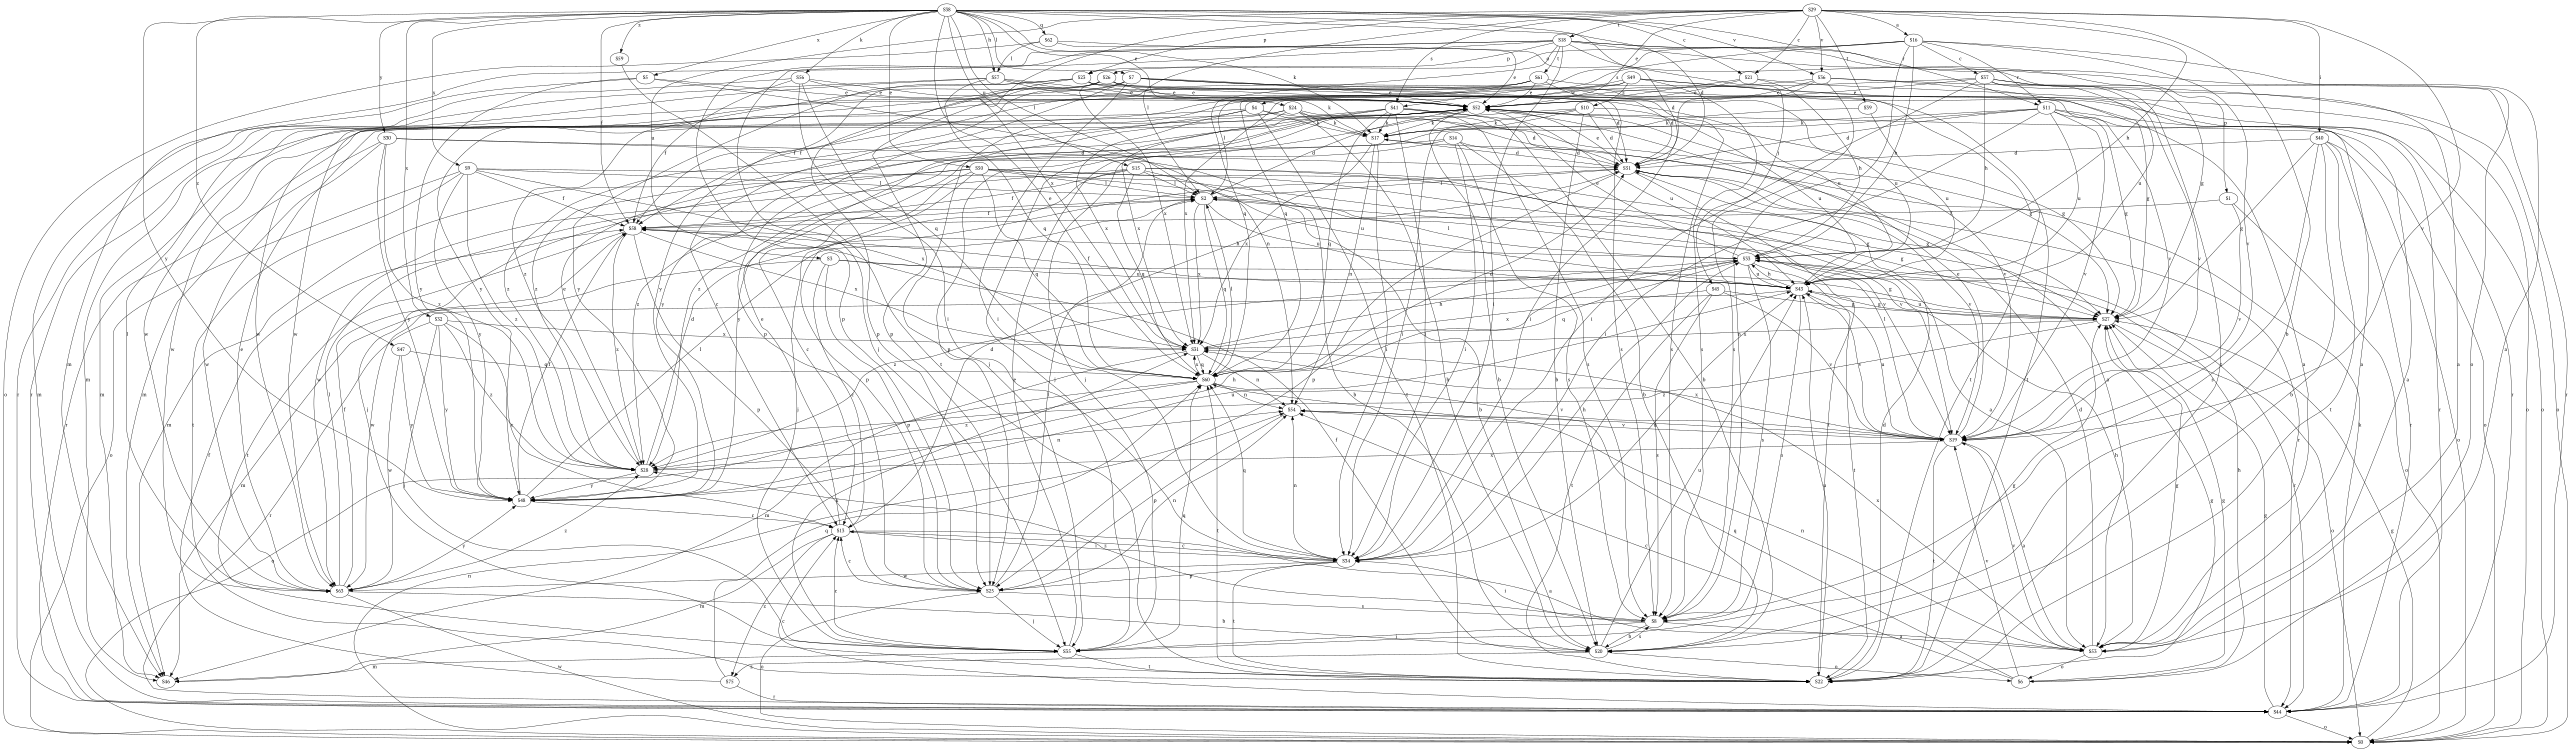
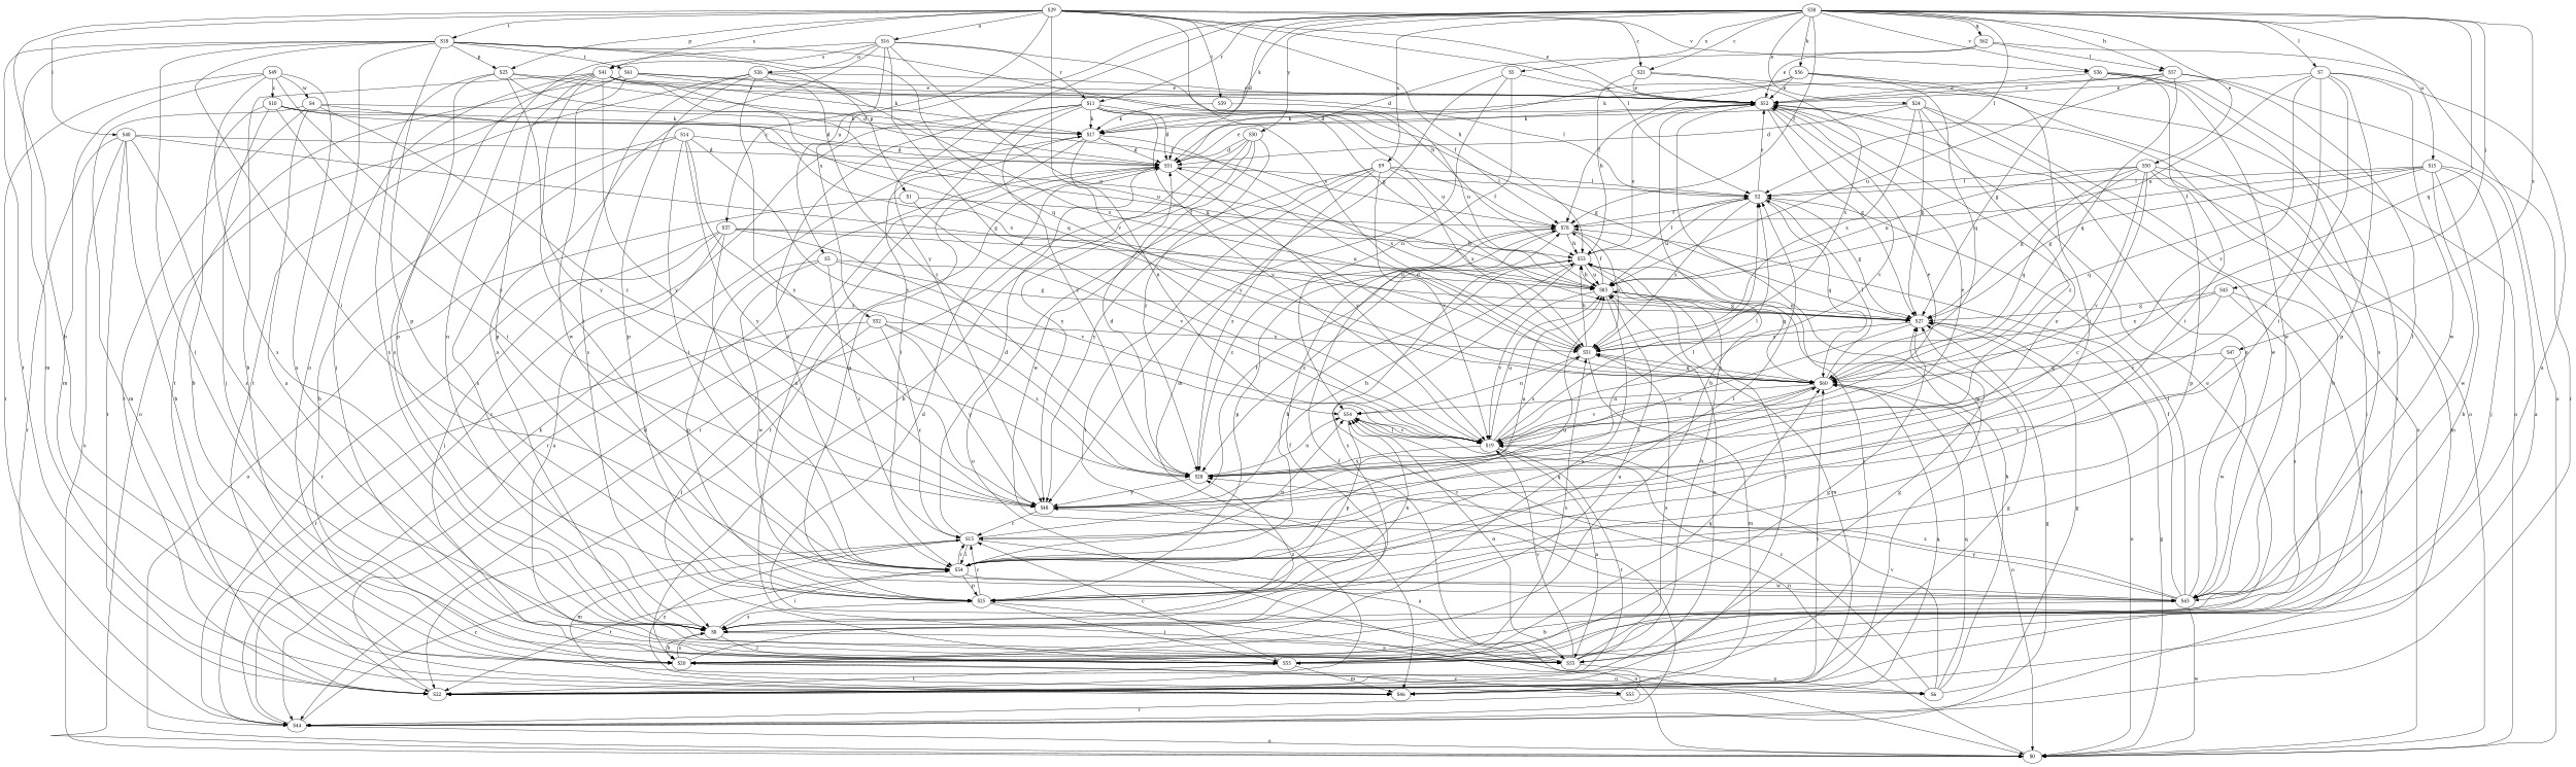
  strict digraph {
    fontname="PT Serif"
    node [fontname="PT Serif"]
    edge [fontname="PT Serif"]
    S38
    S21
    S51
    S24
    S50
-   S58
+   S58 [label=S78]
    S57
    S45
    S56
    S17
    S7
    S2
    S62
    S60
    S11
    S15
    S36
    S5
    S32
    S9
    S30
    S48
    S47
-   S59
    S49
    S53
    S46
    S44
    S8
    S4
    S10
    S52
    S33
    S31
    S0
    S19
    S22
    S20
    S27
    S63
    S28
    S35
    S25
-   S43
+   S43 [label=S83]
    S13
    S34
    S54
    S29
    S16
    S18
    S40
    S3
    S23
    S41
    S39
    S37
    S26
    S6
    S1
    S61
-   S55 [label=S75]
+   S55
    S14
    S38 -> S21 [label=c]
    S38 -> S51 [label=d]
    S38 -> S24 [label=e]
    S38 -> S50 [label=e]
    S38 -> S58 [label=f]
    S38 -> S57 [label=h]
    S38 -> S45 [label=j]
    S38 -> S56 [label=k]
    S38 -> S17 [label=k]
    S38 -> S7 [label=l]
    S38 -> S2 [label=l]
    S38 -> S62 [label=q]
-   S38 -> S60 [label=e]
+   S38 -> S60 [label=q]
    S38 -> S11 [label=r]
    S38 -> S15 [label=u]
    S38 -> S36 [label=v]
    S38 -> S5 [label=x]
    S38 -> S32 [label=x]
    S38 -> S9 [label=x]
    S38 -> S30 [label=y]
    S38 -> S48 [label=y]
    S38 -> S47 [label=z]
-   S38 -> S59 [label=z]
    S21 -> S52 [label=e]
    S21 -> S33 [label=h]
    S21 -> S31 [label=x]
    S21 -> S0 [label=o]
    S51 -> S2 [label=l]
    S51 -> S44 [label=r]
    S51 -> S52 [label=e]
    S51 -> S19 [label=v]
    S51 -> S22 [label=t]
    S24 -> S51 [label=d]
    S24 -> S17 [label=k]
    S24 -> S31 [label=x]
    S24 -> S20 [label=b]
    S24 -> S27 [label=g]
    S24 -> S63 [label=w]
    S24 -> S28 [label=z]
    S50 -> S2 [label=l]
    S50 -> S60 [label=q]
    S50 -> S46 [label=m]
    S50 -> S19 [label=v]
    S50 -> S27 [label=g]
    S50 -> S35 [label=j]
    S50 -> S25 [label=p]
    S50 -> S43 [label=u]
    S50 -> S13 [label=c]
    S58 -> S33 [label=h]
    S58 -> S31 [label=x]
    S58 -> S22 [label=t]
    S58 -> S28 [label=z]
    S58 -> S25 [label=p]
    S57 -> S17 [label=k]
    S57 -> S60 [label=q]
    S57 -> S44 [label=r]
    S57 -> S52 [label=e]
    S57 -> S63 [label=l]
    S57 -> S43 [label=u]
    S45 -> S8 [label=s]
    S45 -> S31 [label=x]
    S45 -> S19 [label=v]
    S45 -> S22 [label=t]
    S45 -> S27 [label=g]
    S56 -> S51 [label=d]
    S56 -> S58 [label=f]
    S56 -> S60 [label=q]
    S56 -> S44 [label=r]
    S56 -> S52 [label=e]
    S56 -> S34 [label=i]
    S17 -> S51 [label=d]
    S17 -> S31 [label=x]
-   S51 -> S25 [label=p]
+   S17 -> S25 [label=p]
    S17 -> S34 [label=i]
    S17 -> S54 [label=n]
    S7 -> S53 [label=a]
    S7 -> S52 [label=e]
    S7 -> S19 [label=v]
    S7 -> S63 [label=w]
    S7 -> S25 [label=p]
    S7 -> S43 [label=u]
    S7 -> S13 [label=c]
    S7 -> S34 [label=i]
    S2 -> S58 [label=f]
    S2 -> S60 [label=q]
-   S2 -> S52 [label=d]
+   S2 -> S52 [label=e]
    S2 -> S31 [label=x]
    S2 -> S27 [label=g]
    S2 -> S43 [label=u]
    S62 -> S51 [label=d]
    S62 -> S57 [label=l]
    S62 -> S52 [label=e]
    S62 -> S0 [label=o]
    S60 -> S51 [label=d]
    S60 -> S2 [label=l]
    S60 -> S31 [label=x]
    S60 -> S0 [label=o]
    S60 -> S19 [label=v]
    S60 -> S28 [label=z]
    S60 -> S54 [label=n]
    S11 -> S51 [label=d]
    S11 -> S17 [label=k]
    S11 -> S53 [label=a]
    S11 -> S44 [label=r]
    S11 -> S19 [label=v]
    S11 -> S27 [label=g]
    S11 -> S28 [label=z]
    S11 -> S43 [label=u]
    S11 -> S34 [label=i]
    S15 -> S58 [label=f]
    S15 -> S2 [label=l]
    S15 -> S60 [label=q]
    S15 -> S53 [label=a]
    S15 -> S20 [label=b]
    S15 -> S27 [label=g]
    S15 -> S63 [label=w]
    S15 -> S35 [label=j]
    S36 -> S8 [label=s]
    S36 -> S52 [label=e]
    S36 -> S0 [label=o]
    S36 -> S27 [label=g]
    S36 -> S63 [label=w]
    S36 -> S34 [label=i]
    S5 -> S48 [label=y]
-   S5 -> S44 [label=m]
-   S5 -> S52 [label=e]
+   S5 -> S46 [label=m]
+   S5 -> S52 [label=w]
    S5 -> S54 [label=n]
    S32 -> S48 [label=y]
    S32 -> S44 [label=r]
    S32 -> S31 [label=x]
    S32 -> S28 [label=z]
    S32 -> S35 [label=j]
    S32 -> S13 [label=c]
    S9 -> S58 [label=f]
    S9 -> S2 [label=l]
    S9 -> S48 [label=y]
    S9 -> S31 [label=x]
    S9 -> S0 [label=o]
    S9 -> S19 [label=v]
    S9 -> S22 [label=t]
    S9 -> S28 [label=z]
    S30 -> S51 [label=d]
    S30 -> S48 [label=y]
    S30 -> S44 [label=r]
    S30 -> S20 [label=b]
    S30 -> S63 [label=w]
    S30 -> S28 [label=z]
    S48 -> S58 [label=f]
    S48 -> S2 [label=l]
    S48 -> S33 [label=h]
    S48 -> S43 [label=u]
    S48 -> S13 [label=c]
    S47 -> S60 [label=q]
    S47 -> S48 [label=y]
    S47 -> S63 [label=w]
-   S59 -> S22 [label=t]
    S49 -> S48 [label=y]
    S49 -> S53 [label=a]
    S49 -> S46 [label=m]
    S49 -> S44 [label=r]
    S49 -> S8 [label=s]
    S49 -> S4 [label=w]
    S49 -> S10 [label=z]
    S53 -> S51 [label=d]
    S53 -> S33 [label=h]
    S53 -> S31 [label=x]
    S53 -> S19 [label=v]
    S53 -> S27 [label=g]
    S53 -> S54 [label=n]
    S53 -> S6 [label=o]
    S44 -> S17 [label=k]
    S44 -> S0 [label=o]
    S44 -> S27 [label=g]
    S44 -> S13 [label=c]
    S8 -> S53 [label=a]
    S8 -> S20 [label=b]
    S8 -> S28 [label=z]
    S8 -> S35 [label=j]
    S8 -> S34 [label=i]
    S4 -> S17 [label=k]
    S4 -> S53 [label=a]
    S4 -> S46 [label=m]
    S4 -> S31 [label=x]
    S4 -> S22 [label=t]
    S4 -> S28 [label=z]
    S10 -> S51 [label=d]
    S10 -> S17 [label=k]
    S10 -> S20 [label=b]
    S10 -> S35 [label=j]
    S10 -> S43 [label=u]
    S10 -> S34 [label=i]
    S52 -> S17 [label=k]
    S52 -> S46 [label=m]
    S52 -> S0 [label=o]
    S52 -> S19 [label=v]
    S52 -> S20 [label=b]
    S52 -> S27 [label=g]
    S33 -> S2 [label=l]
    S33 -> S60 [label=q]
    S33 -> S44 [label=r]
    S33 -> S8 [label=s]
    S33 -> S52 [label=e]
    S33 -> S22 [label=t]
    S33 -> S28 [label=z]
    S33 -> S43 [label=u]
    S31 -> S60 [label=q]
    S31 -> S46 [label=m]
    S31 -> S33 [label=h]
    S31 -> S54 [label=n]
    S0 -> S27 [label=g]
    S0 -> S54 [label=n]
    S19 -> S2 [label=l]
    S19 -> S53 [label=a]
    S19 -> S52 [label=e]
    S19 -> S31 [label=x]
    S19 -> S22 [label=t]
    S19 -> S28 [label=x]
    S19 -> S43 [label=u]
    S19 -> S54 [label=l]
    S22 -> S51 [label=d]
    S22 -> S60 [label=t]
    S22 -> S27 [label=g]
    S22 -> S43 [label=u]
    S20 -> S58 [label=f]
    S20 -> S8 [label=s]
    S20 -> S43 [label=u]
    S20 -> S6 [label=o]
    S20 -> S55 [label=z]
    S27 -> S31 [label=x]
    S27 -> S0 [label=o]
    S27 -> S28 [label=z]
    S27 -> S43 [label=u]
    S63 -> S58 [label=f]
    S63 -> S2 [label=l]
    S63 -> S48 [label=y]
    S63 -> S52 [label=e]
    S63 -> S0 [label=w]
    S63 -> S20 [label=b]
    S63 -> S28 [label=z]
    S28 -> S51 [label=d]
    S28 -> S48 [label=y]
    S28 -> S52 [label=e]
    S28 -> S54 [label=n]
    S35 -> S60 [label=q]
    S35 -> S46 [label=m]
    S35 -> S52 [label=e]
    S35 -> S31 [label=x]
    S35 -> S22 [label=t]
    S35 -> S27 [label=g]
    S35 -> S13 [label=c]
    S25 -> S2 [label=l]
    S25 -> S8 [label=s]
    S25 -> S0 [label=o]
    S25 -> S35 [label=j]
    S25 -> S13 [label=c]
    S25 -> S54 [label=n]
    S43 -> S58 [label=f]
    S43 -> S46 [label=m]
    S43 -> S8 [label=s]
    S43 -> S33 [label=h]
    S43 -> S19 [label=v]
    S43 -> S27 [label=g]
    S13 -> S51 [label=d]
    S13 -> S53 [label=a]
    S13 -> S46 [label=m]
    S13 -> S52 [label=e]
    S13 -> S34 [label=i]
    S13 -> S55 [label=z]
    S34 -> S60 [label=q]
    S34 -> S33 [label=h]
    S34 -> S22 [label=t]
    S34 -> S63 [label=w]
    S34 -> S25 [label=p]
    S34 -> S43 [label=u]
    S34 -> S13 [label=c]
    S34 -> S54 [label=n]
    S54 -> S19 [label=v]
    S54 -> S25 [label=p]
    S29 -> S21 [label=c]
    S29 -> S2 [label=l]
    S29 -> S36 [label=v]
    S29 -> S52 [label=e]
    S29 -> S33 [label=h]
    S29 -> S31 [label=x]
    S29 -> S19 [label=v]
    S29 -> S20 [label=b]
    S29 -> S16 [label=a]
    S29 -> S18 [label=t]
    S29 -> S40 [label=i]
    S29 -> S3 [label=u]
    S29 -> S23 [label=p]
    S29 -> S41 [label=s]
    S29 -> S39 [label=t]
    S16 -> S60 [label=q]
    S16 -> S11 [label=r]
    S16 -> S53 [label=a]
    S16 -> S8 [label=n]
    S16 -> S33 [label=h]
    S16 -> S19 [label=v]
    S16 -> S41 [label=s]
    S16 -> S37 [label=c]
    S16 -> S26 [label=o]
    S18 -> S60 [label=q]
    S18 -> S46 [label=m]
    S18 -> S22 [label=t]
    S18 -> S27 [label=g]
    S18 -> S35 [label=j]
    S18 -> S25 [label=p]
    S18 -> S34 [label=i]
    S18 -> S23 [label=p]
    S18 -> S6 [label=o]
    S18 -> S1 [label=p]
    S18 -> S61 [label=t]
    S40 -> S51 [label=d]
    S40 -> S44 [label=r]
    S40 -> S8 [label=s]
    S40 -> S0 [label=o]
    S40 -> S22 [label=t]
    S40 -> S20 [label=b]
    S40 -> S27 [label=g]
    S3 -> S27 [label=g]
    S3 -> S63 [label=w]
    S3 -> S25 [label=p]
    S3 -> S43 [label=u]
    S3 -> S13 [label=c]
    S23 -> S51 [label=d]
    S23 -> S58 [label=f]
    S23 -> S48 [label=y]
    S23 -> S8 [label=s]
    S23 -> S52 [label=e]
    S23 -> S25 [label=p]
    S41 -> S17 [label=k]
    S41 -> S60 [label=q]
    S41 -> S48 [label=y]
    S41 -> S8 [label=s]
-   S37 -> S52 [label=e]
+   S41 -> S52 [label=e]
    S41 -> S20 [label=b]
    S41 -> S35 [label=j]
    S41 -> S25 [label=p]
    S41 -> S43 [label=u]
    S41 -> S34 [label=i]
    S39 -> S17 [label=k]
    S39 -> S43 [label=u]
    S37 -> S53 [label=a]
    S37 -> S44 [label=r]
    S37 -> S33 [label=h]
    S37 -> S19 [label=v]
    S37 -> S35 [label=j]
    S37 -> S43 [label=u]
    S37 -> S34 [label=i]
    S26 -> S48 [label=y]
    S26 -> S8 [label=s]
    S26 -> S52 [label=e]
    S26 -> S31 [label=x]
    S26 -> S22 [label=t]
    S26 -> S28 [label=z]
    S26 -> S25 [label=p]
    S6 -> S60 [label=q]
    S6 -> S33 [label=h]
    S6 -> S19 [label=v]
    S6 -> S27 [label=g]
    S6 -> S54 [label=c]
    S1 -> S58 [label=f]
    S1 -> S0 [label=o]
    S1 -> S19 [label=v]
    S61 -> S58 [label=f]
    S61 -> S2 [label=l]
    S61 -> S52 [label=e]
    S61 -> S0 [label=o]
    S61 -> S22 [label=t]
    S61 -> S63 [label=w]
    S55 -> S58 [label=f]
    S55 -> S60 [label=q]
    S55 -> S44 [label=r]
    S14 -> S51 [label=d]
    S14 -> S48 [label=y]
    S14 -> S8 [label=s]
+   S14 -> S19 [label=v]
    S14 -> S20 [label=b]
    S14 -> S28 [label=z]
    S14 -> S34 [label=i]
  }
